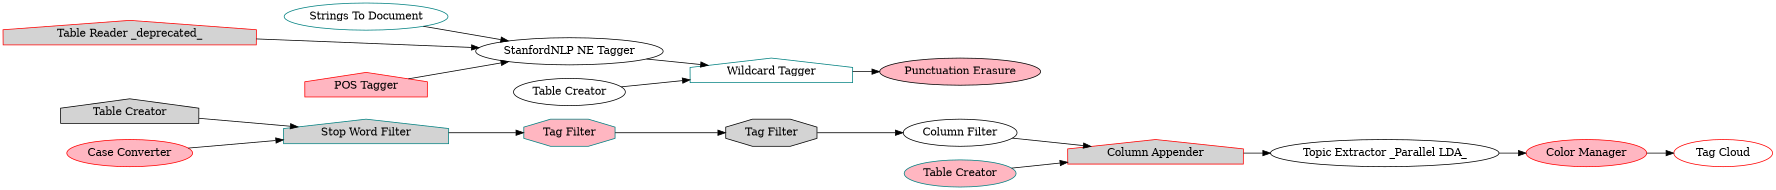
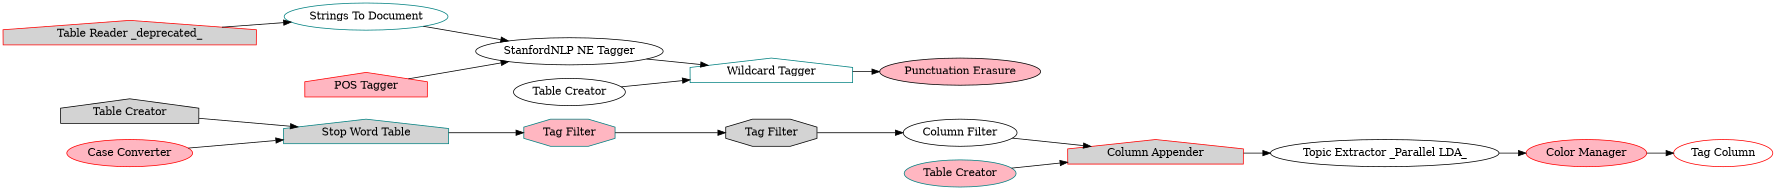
  digraph {
    rankdir=LR
    node [color=black fillcolor=white shape=ellipse style=filled]
    n1 [color=red fillcolor=lightpink label="Color Manager"]
-   n2 [color=red label="Tag Cloud"]
+   n2 [color=red label="Tag Column"]
    n3 [color=teal fillcolor=lightpink label="Tag Filter" shape=octagon]
    n4 [fillcolor=lightgrey label="Tag Filter" shape=octagon]
    n5 [label="Column Filter"]
    n6 [color=red fillcolor=lightgrey label="Column Appender" shape=house]
    n7 [color=teal label="Wildcard Tagger" shape=house]
    n8 [fillcolor=lightpink label="Punctuation Erasure"]
    n9 [fillcolor=lightgrey label="Table Creator" shape=house]
-   n10 [color=teal fillcolor=lightgrey label="Stop Word Filter" shape=house]
+   n10 [color=teal fillcolor=lightgrey label="Stop Word Table" shape=house]
    n11 [color=teal fillcolor=lightpink label="Table Creator"]
    n12 [label="Topic Extractor _Parallel LDA_"]
    n13 [color=teal label="Strings To Document"]
    n14 [label="StanfordNLP NE Tagger"]
    n15 [color=red fillcolor=lightpink label="POS Tagger" shape=house]
    n16 [color=red fillcolor=lightgrey label="Table Reader _deprecated_" shape=house]
    n17 [color=red fillcolor=lightpink label="Case Converter"]
    n18 [label="Table Creator"]
    n1 -> n2
    n3 -> n4
    n4 -> n5
    n5 -> n6
    n6 -> n12
    n7 -> n8
    n9 -> n10
    n10 -> n3
    n11 -> n6
    n12 -> n1
    n13 -> n14
    n14 -> n7
    n15 -> n14
-   n16 -> n14
+   n16 -> n13
    n17 -> n10
    n18 -> n7
  }
